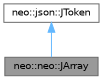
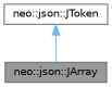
  digraph {
    node [color=gray40 fontname=Helvetica fontsize=10 shape=box style=filled]
-   n1 [fillcolor=grey60 fontcolor=black height=0.2 label="neo::neo::JArray" width=0.4]
+   n1 [fillcolor=grey60 fontcolor=black height=0.2 label="neo::json::JArray" width=0.4]
    n2 [fillcolor=white height=0.2 label="neo::json::JToken" width=0.4]
    n2 -> n1 [color=steelblue1 dir=back fontname=Helvetica fontsize=10 labelfontname=Helvetica labelfontsize=10 style=solid]
  }
